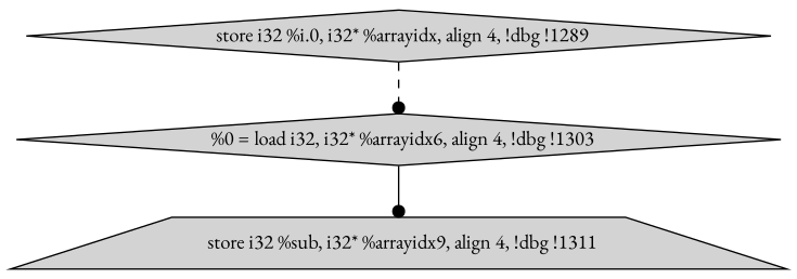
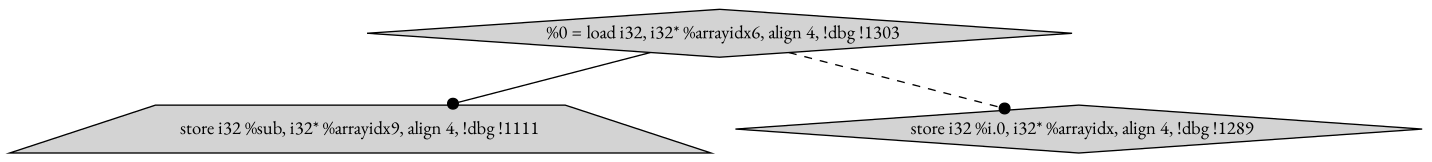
  digraph {
    fontname="EB Garamond"
    node [fillcolor=lightgrey fontname="EB Garamond" shape=diamond style=filled]
    edge [arrowhead=dot fontname="EB Garamond"]
-   n1 [label="  store i32 %sub, i32* %arrayidx9, align 4, !dbg !1311" shape=trapezium]
+   n1 [label="store i32 %sub, i32* %arrayidx9, align 4, !dbg !1111" shape=trapezium]
    n2 [label="  %0 = load i32, i32* %arrayidx6, align 4, !dbg !1303"]
    n3 [label="  store i32 %i.0, i32* %arrayidx, align 4, !dbg !1289"]
    n2 -> n1 [style=solid]
-   n3 -> n2 [style=dashed]
+   n2 -> n3 [style=dashed]
  }
